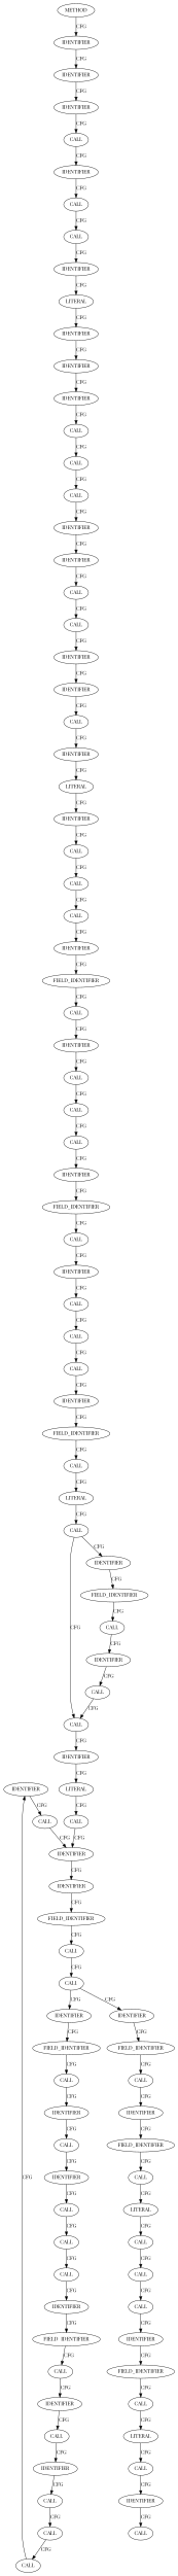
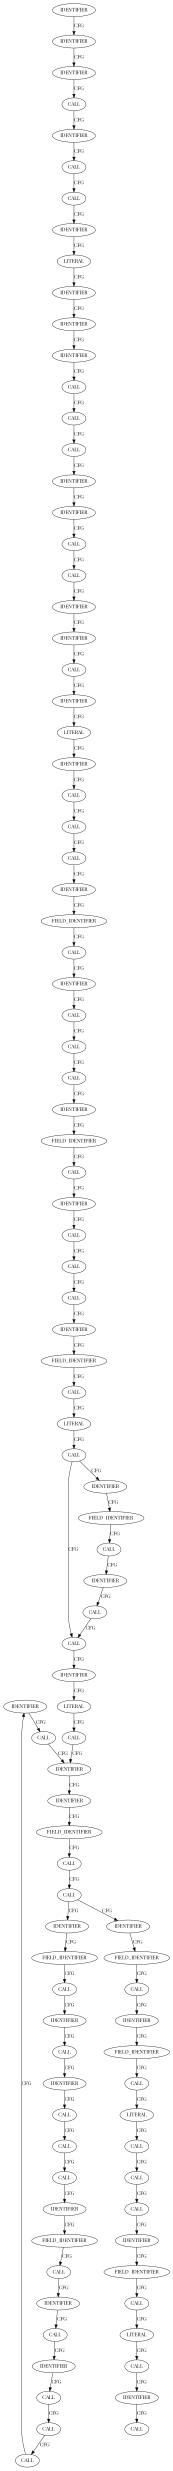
  strict digraph {
    fontname="Playfair Display"
    node [ARGUMENT_INDEX=1 CODE=desc COLUMN_NUMBER=6 LINE_NUMBER=518 ORDER=1 TYPE_FULL_NAME="<empty>" filename="messenger_v2.c" fontname="Playfair Display"]
    edge [fontname="Playfair Display"]
    n1 [CODE=i COLUMN_NUMBER=36 NAME=i TYPE_FULL_NAME=int label=IDENTIFIER]
    n2 [ARGUMENT_INDEX=3 CODE="i++" COLUMN_NUMBER=36 DISPATCH_TYPE=STATIC_DISPATCH METHOD_FULL_NAME="<operator>.postIncrement" NAME="<operator>.postIncrement" ORDER=3 label=CALL]
    n3 [CODE=i COLUMN_NUMBER=14 NAME=i TYPE_FULL_NAME=int label=IDENTIFIER]
    n4 [COLUMN_NUMBER=18 NAME=desc TYPE_FULL_NAME="ceph_frame_desc*" label=IDENTIFIER]
    n5 [ARGUMENT_INDEX=2 CODE="crc32c(0, p, crcp - p)" COLUMN_NUMBER=8 DISPATCH_TYPE=STATIC_DISPATCH LINE_NUMBER=501 METHOD_FULL_NAME=crc32c NAME=crc32c ORDER=2 label=CALL]
    n6 [ARGUMENT_INDEX=-1 CODE="crc = crc32c(0, p, crcp - p)" COLUMN_NUMBER=2 DISPATCH_TYPE=STATIC_DISPATCH LINE_NUMBER=501 METHOD_FULL_NAME="<operator>.assignment" NAME="<operator>.assignment" ORDER=6 label=CALL]
    n7 [CODE=expected_crc COLUMN_NUMBER=2 LINE_NUMBER=502 NAME=expected_crc TYPE_FULL_NAME=u32 label=IDENTIFIER]
    n8 [CODE=crcp COLUMN_NUMBER=36 LINE_NUMBER=502 NAME=crcp TYPE_FULL_NAME="void*" label=IDENTIFIER]
    n9 [ARGUMENT_INDEX=-1 CODE="desc->fd_lens[i] = ceph_decode_32(&p)" COLUMN_NUMBER=3 DISPATCH_TYPE=STATIC_DISPATCH LINE_NUMBER=519 METHOD_FULL_NAME="<operator>.assignment" NAME="<operator>.assignment" label=CALL]
    n10 [COLUMN_NUMBER=3 LINE_NUMBER=520 NAME=desc TYPE_FULL_NAME="ceph_frame_desc*" label=IDENTIFIER]
    n11 [ARGUMENT_INDEX=2 CANONICAL_NAME=fd_aligns CODE=fd_aligns COLUMN_NUMBER=3 LINE_NUMBER=520 ORDER=2 label=FIELD_IDENTIFIER TYPE_FULL_NAME=""]
    n12 [CODE="desc->fd_aligns" COLUMN_NUMBER=3 DISPATCH_TYPE=STATIC_DISPATCH LINE_NUMBER=520 METHOD_FULL_NAME="<operator>.indirectFieldAccess" NAME="<operator>.indirectFieldAccess" label=CALL]
    n13 [ARGUMENT_INDEX=2 CODE=i COLUMN_NUMBER=19 LINE_NUMBER=520 NAME=i ORDER=2 TYPE_FULL_NAME=int label=IDENTIFIER]
    n14 [CODE="desc->fd_aligns[i]" COLUMN_NUMBER=3 DISPATCH_TYPE=STATIC_DISPATCH LINE_NUMBER=520 METHOD_FULL_NAME="<operator>.indirectIndexAccess" NAME="<operator>.indirectIndexAccess" label=CALL]
    n15 [CODE=p COLUMN_NUMBER=40 LINE_NUMBER=520 NAME=p TYPE_FULL_NAME="void*" label=IDENTIFIER]
    n16 [LINE_NUMBER=513 NAME=desc TYPE_FULL_NAME="ceph_frame_desc*" label=IDENTIFIER]
    n17 [ARGUMENT_INDEX=2 CANONICAL_NAME=fd_seg_cnt CODE=fd_seg_cnt LINE_NUMBER=513 ORDER=2 label=FIELD_IDENTIFIER TYPE_FULL_NAME=""]
    n18 [CODE="desc->fd_seg_cnt" DISPATCH_TYPE=STATIC_DISPATCH LINE_NUMBER=513 METHOD_FULL_NAME="<operator>.indirectFieldAccess" NAME="<operator>.indirectFieldAccess" label=CALL]
    n19 [ARGUMENT_INDEX=2 CODE=1 COLUMN_NUMBER=25 LINE_NUMBER=513 ORDER=2 TYPE_FULL_NAME=int label=LITERAL]
    n20 [ARGUMENT_INDEX=-1 CODE="*crcp = p + CEPH_PREAMBLE_LEN - CEPH_CRC_LEN" COLUMN_NUMBER=7 DISPATCH_TYPE=STATIC_DISPATCH LINE_NUMBER=497 METHOD_FULL_NAME="<operator>.assignment" NAME="<operator>.assignment" ORDER=2 label=CALL]
    n21 [CODE=crc COLUMN_NUMBER=2 LINE_NUMBER=501 NAME=crc TYPE_FULL_NAME=u32 label=IDENTIFIER]
    n22 [CODE=0 COLUMN_NUMBER=15 LINE_NUMBER=501 TYPE_FULL_NAME=int label=LITERAL]
    n23 [ARGUMENT_INDEX=2 CODE=p COLUMN_NUMBER=18 LINE_NUMBER=501 NAME=p ORDER=2 TYPE_FULL_NAME="void*" label=IDENTIFIER]
    n24 [ARGUMENT_INDEX=2 CODE="get_unaligned_le32(crcp)" COLUMN_NUMBER=17 DISPATCH_TYPE=STATIC_DISPATCH LINE_NUMBER=502 METHOD_FULL_NAME=get_unaligned_le32 NAME=get_unaligned_le32 ORDER=2 label=CALL]
    n25 [ARGUMENT_INDEX=2 CODE=0 COLUMN_NUMBER=11 ORDER=2 TYPE_FULL_NAME=int label=LITERAL]
    n26 [ARGUMENT_INDEX=-1 CODE="i = 0" COLUMN_NUMBER=7 DISPATCH_TYPE=STATIC_DISPATCH METHOD_FULL_NAME="<operator>.assignment" NAME="<operator>.assignment" label=CALL]
    n27 [ARGUMENT_INDEX=2 CANONICAL_NAME=fd_lens CODE=fd_lens LINE_NUMBER=532 ORDER=2 label=FIELD_IDENTIFIER TYPE_FULL_NAME=""]
    n28 [CODE="desc->fd_lens" DISPATCH_TYPE=STATIC_DISPATCH LINE_NUMBER=532 METHOD_FULL_NAME="<operator>.indirectFieldAccess" NAME="<operator>.indirectFieldAccess" label=CALL]
    n29 [ARGUMENT_INDEX=2 CODE=0 COLUMN_NUMBER=20 LINE_NUMBER=532 ORDER=2 TYPE_FULL_NAME=int label=LITERAL]
    n30 [CODE="desc->fd_lens[0]" DISPATCH_TYPE=STATIC_DISPATCH LINE_NUMBER=532 METHOD_FULL_NAME="<operator>.indirectIndexAccess" NAME="<operator>.indirectIndexAccess" label=CALL]
    n31 [CODE="desc->fd_seg_cnt < 1" DISPATCH_TYPE=STATIC_DISPATCH LINE_NUMBER=513 METHOD_FULL_NAME="<operator>.lessThan" NAME="<operator>.lessThan" label=CALL]
    n32 [ARGUMENT_INDEX=-1 CODE="desc->fd_seg_cnt < 1 ||\n	    desc->fd_seg_cnt > CEPH_FRAME_MAX_SEGMENT_COUNT" DISPATCH_TYPE=STATIC_DISPATCH LINE_NUMBER=513 METHOD_FULL_NAME="<operator>.logicalOr" NAME="<operator>.logicalOr" label=CALL]
    n33 [LINE_NUMBER=514 NAME=desc TYPE_FULL_NAME="ceph_frame_desc*" label=IDENTIFIER]
    n34 [CODE=i COLUMN_NUMBER=7 NAME=i TYPE_FULL_NAME=int label=IDENTIFIER]
    n35 [ARGUMENT_INDEX=2 CANONICAL_NAME=fd_seg_cnt CODE=fd_seg_cnt LINE_NUMBER=514 ORDER=2 label=FIELD_IDENTIFIER TYPE_FULL_NAME=""]
    n36 [CODE="desc->fd_seg_cnt" DISPATCH_TYPE=STATIC_DISPATCH LINE_NUMBER=514 METHOD_FULL_NAME="<operator>.indirectFieldAccess" NAME="<operator>.indirectFieldAccess" label=CALL]
    n37 [COLUMN_NUMBER=7 LINE_NUMBER=527 NAME=desc TYPE_FULL_NAME="ceph_frame_desc*" label=IDENTIFIER]
    n38 [ARGUMENT_INDEX=2 CANONICAL_NAME=fd_lens CODE=fd_lens COLUMN_NUMBER=7 LINE_NUMBER=527 ORDER=2 label=FIELD_IDENTIFIER TYPE_FULL_NAME=""]
    n39 [CODE="desc->fd_lens" COLUMN_NUMBER=7 DISPATCH_TYPE=STATIC_DISPATCH LINE_NUMBER=527 METHOD_FULL_NAME="<operator>.indirectFieldAccess" NAME="<operator>.indirectFieldAccess" label=CALL]
    n40 [COLUMN_NUMBER=21 LINE_NUMBER=527 NAME=desc TYPE_FULL_NAME="ceph_frame_desc*" label=IDENTIFIER]
    n41 [CODE=crcp COLUMN_NUMBER=21 LINE_NUMBER=501 NAME=crcp TYPE_FULL_NAME="void*" label=IDENTIFIER]
    n42 [ARGUMENT_INDEX=2 CODE=p COLUMN_NUMBER=28 LINE_NUMBER=501 NAME=p ORDER=2 TYPE_FULL_NAME="void*" label=IDENTIFIER]
    n43 [ARGUMENT_INDEX=3 CODE="crcp - p" COLUMN_NUMBER=21 DISPATCH_TYPE=STATIC_DISPATCH LINE_NUMBER=501 METHOD_FULL_NAME="<operator>.subtraction" NAME="<operator>.subtraction" ORDER=3 label=CALL]
    n44 [ARGUMENT_INDEX=2 CANONICAL_NAME=fd_seg_cnt CODE=fd_seg_cnt COLUMN_NUMBER=21 LINE_NUMBER=527 ORDER=2 label=FIELD_IDENTIFIER TYPE_FULL_NAME=""]
    n45 [ARGUMENT_INDEX=-1 CODE="!desc->fd_lens[desc->fd_seg_cnt - 1]" DISPATCH_TYPE=STATIC_DISPATCH LINE_NUMBER=527 METHOD_FULL_NAME="<operator>.logicalNot" NAME="<operator>.logicalNot" label=CALL]
    n46 [LINE_NUMBER=532 NAME=desc TYPE_FULL_NAME="ceph_frame_desc*" label=IDENTIFIER]
    n47 [ARGUMENT_INDEX=-1 CODE="memset(desc, 0, sizeof(*desc))" COLUMN_NUMBER=2 DISPATCH_TYPE=STATIC_DISPATCH LINE_NUMBER=509 METHOD_FULL_NAME=memset NAME=memset ORDER=9 label=CALL]
    n48 [COLUMN_NUMBER=2 LINE_NUMBER=511 NAME=desc TYPE_FULL_NAME="ceph_frame_desc*" label=IDENTIFIER]
    n49 [ARGUMENT_INDEX=2 CANONICAL_NAME=fd_tag CODE=fd_tag COLUMN_NUMBER=2 LINE_NUMBER=511 ORDER=2 label=FIELD_IDENTIFIER TYPE_FULL_NAME=""]
    n50 [CODE="desc->fd_tag" COLUMN_NUMBER=2 DISPATCH_TYPE=STATIC_DISPATCH LINE_NUMBER=511 METHOD_FULL_NAME="<operator>.indirectFieldAccess" NAME="<operator>.indirectFieldAccess" label=CALL]
    n51 [ARGUMENT_INDEX=-1 CODE="desc->fd_aligns[i] = ceph_decode_16(&p)" COLUMN_NUMBER=3 DISPATCH_TYPE=STATIC_DISPATCH LINE_NUMBER=520 METHOD_FULL_NAME="<operator>.assignment" NAME="<operator>.assignment" ORDER=2 label=CALL]
    n52 [CODE="&p" COLUMN_NUMBER=39 DISPATCH_TYPE=STATIC_DISPATCH LINE_NUMBER=520 METHOD_FULL_NAME="<operator>.addressOf" NAME="<operator>.addressOf" label=CALL]
    n53 [ARGUMENT_INDEX=2 CODE="ceph_decode_16(&p)" COLUMN_NUMBER=24 DISPATCH_TYPE=STATIC_DISPATCH LINE_NUMBER=520 METHOD_FULL_NAME=ceph_decode_16 NAME=ceph_decode_16 ORDER=2 label=CALL]
    n54 [ARGUMENT_INDEX=2 CODE=CEPH_MSG_MAX_CONTROL_LEN COLUMN_NUMBER=25 LINE_NUMBER=532 NAME=CEPH_MSG_MAX_CONTROL_LEN ORDER=2 TYPE_FULL_NAME=ANY label=IDENTIFIER]
    n55 [ARGUMENT_INDEX=-1 CODE="desc->fd_lens[0] > CEPH_MSG_MAX_CONTROL_LEN" DISPATCH_TYPE=STATIC_DISPATCH LINE_NUMBER=532 METHOD_FULL_NAME="<operator>.greaterThan" NAME="<operator>.greaterThan" label=CALL]
    n56 [ARGUMENT_INDEX=2 CODE=1 COLUMN_NUMBER=40 LINE_NUMBER=527 ORDER=2 TYPE_FULL_NAME=int label=LITERAL]
    n57 [ARGUMENT_INDEX=2 CODE="desc->fd_seg_cnt - 1" COLUMN_NUMBER=21 DISPATCH_TYPE=STATIC_DISPATCH LINE_NUMBER=527 METHOD_FULL_NAME="<operator>.subtraction" NAME="<operator>.subtraction" ORDER=2 label=CALL]
    n58 [CODE="desc->fd_lens[desc->fd_seg_cnt - 1]" COLUMN_NUMBER=7 DISPATCH_TYPE=STATIC_DISPATCH LINE_NUMBER=527 METHOD_FULL_NAME="<operator>.indirectIndexAccess" NAME="<operator>.indirectIndexAccess" label=CALL]
    n59 [ARGUMENT_INDEX=-1 CODE="expected_crc = get_unaligned_le32(crcp)" COLUMN_NUMBER=2 DISPATCH_TYPE=STATIC_DISPATCH LINE_NUMBER=502 METHOD_FULL_NAME="<operator>.assignment" NAME="<operator>.assignment" ORDER=7 label=CALL]
    n60 [CODE=crc LINE_NUMBER=503 NAME=crc TYPE_FULL_NAME=u32 label=IDENTIFIER]
    n61 [ARGUMENT_INDEX=2 CODE=expected_crc COLUMN_NUMBER=13 LINE_NUMBER=503 NAME=expected_crc ORDER=2 TYPE_FULL_NAME=u32 label=IDENTIFIER]
    n62 [ARGUMENT_INDEX=2 CODE=CEPH_CRC_LEN COLUMN_NUMBER=39 LINE_NUMBER=497 NAME=CEPH_CRC_LEN ORDER=2 TYPE_FULL_NAME=ANY label=IDENTIFIER]
    n63 [ARGUMENT_INDEX=2 CODE="p + CEPH_PREAMBLE_LEN - CEPH_CRC_LEN" COLUMN_NUMBER=15 DISPATCH_TYPE=STATIC_DISPATCH LINE_NUMBER=497 METHOD_FULL_NAME="<operator>.subtraction" NAME="<operator>.subtraction" ORDER=2 label=CALL]
    n64 [CODE=p COLUMN_NUMBER=32 LINE_NUMBER=511 NAME=p TYPE_FULL_NAME="void*" label=IDENTIFIER]
    n65 [CODE="&p" COLUMN_NUMBER=31 DISPATCH_TYPE=STATIC_DISPATCH LINE_NUMBER=511 METHOD_FULL_NAME="<operator>.addressOf" NAME="<operator>.addressOf" label=CALL]
    n66 [ARGUMENT_INDEX=2 CODE="ceph_decode_8(&p)" COLUMN_NUMBER=17 DISPATCH_TYPE=STATIC_DISPATCH LINE_NUMBER=511 METHOD_FULL_NAME=ceph_decode_8 NAME=ceph_decode_8 ORDER=2 label=CALL]
    n67 [ARGUMENT_INDEX=-1 CODE="desc->fd_tag = ceph_decode_8(&p)" COLUMN_NUMBER=2 DISPATCH_TYPE=STATIC_DISPATCH LINE_NUMBER=511 METHOD_FULL_NAME="<operator>.assignment" NAME="<operator>.assignment" ORDER=10 label=CALL]
    n68 [CODE="desc->fd_seg_cnt" COLUMN_NUMBER=21 DISPATCH_TYPE=STATIC_DISPATCH LINE_NUMBER=527 METHOD_FULL_NAME="<operator>.indirectFieldAccess" NAME="<operator>.indirectFieldAccess" label=CALL]
    n69 [COLUMN_NUMBER=2 LINE_NUMBER=512 NAME=desc TYPE_FULL_NAME="ceph_frame_desc*" label=IDENTIFIER]
    n70 [ARGUMENT_INDEX=2 CANONICAL_NAME=fd_seg_cnt CODE=fd_seg_cnt COLUMN_NUMBER=2 LINE_NUMBER=512 ORDER=2 label=FIELD_IDENTIFIER TYPE_FULL_NAME=""]
    n71 [CODE="desc->fd_seg_cnt" COLUMN_NUMBER=2 DISPATCH_TYPE=STATIC_DISPATCH LINE_NUMBER=512 METHOD_FULL_NAME="<operator>.indirectFieldAccess" NAME="<operator>.indirectFieldAccess" label=CALL]
    n72 [CODE=p COLUMN_NUMBER=36 LINE_NUMBER=512 NAME=p TYPE_FULL_NAME="void*" label=IDENTIFIER]
    n73 [CODE=p COLUMN_NUMBER=38 LINE_NUMBER=519 NAME=p TYPE_FULL_NAME="void*" label=IDENTIFIER]
    n74 [CODE="&p" COLUMN_NUMBER=37 DISPATCH_TYPE=STATIC_DISPATCH LINE_NUMBER=519 METHOD_FULL_NAME="<operator>.addressOf" NAME="<operator>.addressOf" label=CALL]
    n75 [ARGUMENT_INDEX=2 CODE="ceph_decode_32(&p)" COLUMN_NUMBER=22 DISPATCH_TYPE=STATIC_DISPATCH LINE_NUMBER=519 METHOD_FULL_NAME=ceph_decode_32 NAME=ceph_decode_32 ORDER=2 label=CALL]
-   n76 [AST_PARENT_FULL_NAME="messenger_v2.c:<global>" AST_PARENT_TYPE=TYPE_DECL CODE="static int decode_preamble(void *p, struct ceph_frame_desc *desc)\n{\n	void *crcp = p + CEPH_PREAMBLE_LEN - CEPH_CRC_LEN;\n	u32 crc, expected_crc;\n	int i;\n\n	crc = crc32c(0, p, crcp - p);\n	expected_crc = get_unaligned_le32(crcp);\n	if (crc != expected_crc) {\n		pr_err(\"bad preamble crc, calculated %u, expected %u\\n\",\n		       crc, expected_crc);\n		return -EBADMSG;\n	}\n\n	memset(desc, 0, sizeof(*desc));\n\n	desc->fd_tag = ceph_decode_8(&p);\n	desc->fd_seg_cnt = ceph_decode_8(&p);\n	if (desc->fd_seg_cnt < 1 ||\n	    desc->fd_seg_cnt > CEPH_FRAME_MAX_SEGMENT_COUNT) {\n		pr_err(\"bad segment count %d\\n\", desc->fd_seg_cnt);\n		return -EINVAL;\n	}\n	for (i = 0; i < desc->fd_seg_cnt; i++) {\n		desc->fd_lens[i] = ceph_decode_32(&p);\n		desc->fd_aligns[i] = ceph_decode_16(&p);\n	}\n\n	/*\n	 * This would fire for FRAME_TAG_WAIT (it has one empty\n	 * segment), but we should never get it as client.\n	 */\n	if (!desc->fd_lens[desc->fd_seg_cnt - 1]) {\n		pr_err(\"last segment empty\\n\");\n		return -EINVAL;\n	}\n\n	if (desc->fd_l..." COLUMN_NUMBER=1 COLUMN_NUMBER_END=1 FILENAME="messenger_v2.c" FULL_NAME=decode_preamble IS_EXTERNAL=false LINE_NUMBER=495 LINE_NUMBER_END=550 NAME=decode_preamble ORDER=36 SIGNATURE="int decode_preamble (void*,ceph_frame_desc*)" label=METHOD ARGUMENT_INDEX="" TYPE_FULL_NAME=""]
    n77 [CODE=crcp COLUMN_NUMBER=8 LINE_NUMBER=497 NAME=crcp TYPE_FULL_NAME="void*" label=IDENTIFIER]
    n78 [CODE=p COLUMN_NUMBER=15 LINE_NUMBER=497 NAME=p TYPE_FULL_NAME="void*" label=IDENTIFIER]
    n79 [ARGUMENT_INDEX=2 CODE=CEPH_PREAMBLE_LEN COLUMN_NUMBER=19 LINE_NUMBER=497 NAME=CEPH_PREAMBLE_LEN ORDER=2 TYPE_FULL_NAME=ANY label=IDENTIFIER]
    n80 [ARGUMENT_INDEX=2 CANONICAL_NAME=fd_seg_cnt CODE=fd_seg_cnt COLUMN_NUMBER=18 ORDER=2 label=FIELD_IDENTIFIER TYPE_FULL_NAME=""]
    n81 [CODE="&p" COLUMN_NUMBER=35 DISPATCH_TYPE=STATIC_DISPATCH LINE_NUMBER=512 METHOD_FULL_NAME="<operator>.addressOf" NAME="<operator>.addressOf" label=CALL]
    n82 [ARGUMENT_INDEX=2 CODE="ceph_decode_8(&p)" COLUMN_NUMBER=21 DISPATCH_TYPE=STATIC_DISPATCH LINE_NUMBER=512 METHOD_FULL_NAME=ceph_decode_8 NAME=ceph_decode_8 ORDER=2 label=CALL]
    n83 [ARGUMENT_INDEX=-1 CODE="desc->fd_seg_cnt = ceph_decode_8(&p)" COLUMN_NUMBER=2 DISPATCH_TYPE=STATIC_DISPATCH LINE_NUMBER=512 METHOD_FULL_NAME="<operator>.assignment" NAME="<operator>.assignment" ORDER=11 label=CALL]
    n84 [ARGUMENT_INDEX=2 CODE="desc->fd_seg_cnt > CEPH_FRAME_MAX_SEGMENT_COUNT" DISPATCH_TYPE=STATIC_DISPATCH LINE_NUMBER=514 METHOD_FULL_NAME="<operator>.greaterThan" NAME="<operator>.greaterThan" ORDER=2 label=CALL]
    n85 [ARGUMENT_INDEX=2 CANONICAL_NAME=fd_lens CODE=fd_lens COLUMN_NUMBER=3 LINE_NUMBER=519 ORDER=2 label=FIELD_IDENTIFIER TYPE_FULL_NAME=""]
    n86 [CODE="desc->fd_lens" COLUMN_NUMBER=3 DISPATCH_TYPE=STATIC_DISPATCH LINE_NUMBER=519 METHOD_FULL_NAME="<operator>.indirectFieldAccess" NAME="<operator>.indirectFieldAccess" label=CALL]
    n87 [ARGUMENT_INDEX=2 CODE=i COLUMN_NUMBER=17 LINE_NUMBER=519 NAME=i ORDER=2 TYPE_FULL_NAME=int label=IDENTIFIER]
    n88 [CODE="desc->fd_lens[i]" COLUMN_NUMBER=3 DISPATCH_TYPE=STATIC_DISPATCH LINE_NUMBER=519 METHOD_FULL_NAME="<operator>.indirectIndexAccess" NAME="<operator>.indirectIndexAccess" label=CALL]
    n89 [ARGUMENT_INDEX=3 CODE="sizeof(*desc)" COLUMN_NUMBER=18 DISPATCH_TYPE=STATIC_DISPATCH LINE_NUMBER=509 METHOD_FULL_NAME="<operator>.sizeOf" NAME="<operator>.sizeOf" ORDER=3 label=CALL]
    n90 [ARGUMENT_INDEX=-1 CODE="crc != expected_crc" DISPATCH_TYPE=STATIC_DISPATCH LINE_NUMBER=503 METHOD_FULL_NAME="<operator>.notEquals" NAME="<operator>.notEquals" label=CALL]
    n91 [ARGUMENT_INDEX=2 CODE=CEPH_FRAME_MAX_SEGMENT_COUNT COLUMN_NUMBER=25 LINE_NUMBER=514 NAME=CEPH_FRAME_MAX_SEGMENT_COUNT ORDER=2 TYPE_FULL_NAME=ANY label=IDENTIFIER]
    n92 [ARGUMENT_INDEX=2 CODE="desc->fd_seg_cnt" COLUMN_NUMBER=18 DISPATCH_TYPE=STATIC_DISPATCH METHOD_FULL_NAME="<operator>.indirectFieldAccess" NAME="<operator>.indirectFieldAccess" ORDER=2 label=CALL]
    n93 [ARGUMENT_INDEX=2 CODE="i < desc->fd_seg_cnt" COLUMN_NUMBER=14 DISPATCH_TYPE=STATIC_DISPATCH METHOD_FULL_NAME="<operator>.lessThan" NAME="<operator>.lessThan" ORDER=2 label=CALL]
    n94 [COLUMN_NUMBER=3 LINE_NUMBER=519 NAME=desc TYPE_FULL_NAME="ceph_frame_desc*" label=IDENTIFIER]
    n95 [ARGUMENT_INDEX=2 CODE=0 COLUMN_NUMBER=15 LINE_NUMBER=509 ORDER=2 TYPE_FULL_NAME=int label=LITERAL]
    n96 [COLUMN_NUMBER=26 LINE_NUMBER=509 NAME=desc TYPE_FULL_NAME="ceph_frame_desc*" label=IDENTIFIER]
    n97 [CODE="*desc" COLUMN_NUMBER=25 DISPATCH_TYPE=STATIC_DISPATCH LINE_NUMBER=509 METHOD_FULL_NAME="<operator>.indirection" NAME="<operator>.indirection" label=CALL]
    n98 [COLUMN_NUMBER=9 LINE_NUMBER=509 NAME=desc TYPE_FULL_NAME="ceph_frame_desc*" label=IDENTIFIER]
    n99 [CODE="p + CEPH_PREAMBLE_LEN" COLUMN_NUMBER=15 DISPATCH_TYPE=STATIC_DISPATCH LINE_NUMBER=497 METHOD_FULL_NAME="<operator>.addition" NAME="<operator>.addition" label=CALL]
    n1 -> n2 [label=CFG]
    n2 -> n3 [label=CFG]
    n3 -> n4 [label=CFG]
    n4 -> n80 [label=CFG]
    n5 -> n6 [label=CFG]
    n6 -> n7 [label=CFG]
    n7 -> n8 [label=CFG]
    n8 -> n24 [label=CFG]
    n9 -> n10 [label=CFG]
    n10 -> n11 [label=CFG]
    n11 -> n12 [label=CFG]
    n12 -> n13 [label=CFG]
    n13 -> n14 [label=CFG]
    n14 -> n15 [label=CFG]
    n15 -> n52 [label=CFG]
    n16 -> n17 [label=CFG]
    n17 -> n18 [label=CFG]
    n18 -> n19 [label=CFG]
    n19 -> n31 [label=CFG]
    n20 -> n21 [label=CFG]
    n21 -> n22 [label=CFG]
    n22 -> n23 [label=CFG]
    n23 -> n41 [label=CFG]
    n24 -> n59 [label=CFG]
    n25 -> n26 [label=CFG]
    n26 -> n3 [label=CFG]
    n27 -> n28 [label=CFG]
    n28 -> n29 [label=CFG]
    n29 -> n30 [label=CFG]
    n30 -> n54 [label=CFG]
    n31 -> n32 [label=CFG]
    n31 -> n33 [label=CFG]
    n32 -> n34 [label=CFG]
    n33 -> n35 [label=CFG]
    n34 -> n25 [label=CFG]
    n35 -> n36 [label=CFG]
    n36 -> n91 [label=CFG]
    n37 -> n38 [label=CFG]
    n38 -> n39 [label=CFG]
    n39 -> n40 [label=CFG]
    n40 -> n44 [label=CFG]
    n41 -> n42 [label=CFG]
    n42 -> n43 [label=CFG]
    n43 -> n5 [label=CFG]
    n44 -> n68 [label=CFG]
    n45 -> n46 [label=CFG]
    n46 -> n27 [label=CFG]
    n47 -> n48 [label=CFG]
    n48 -> n49 [label=CFG]
    n49 -> n50 [label=CFG]
    n50 -> n64 [label=CFG]
    n51 -> n1 [label=CFG]
    n52 -> n53 [label=CFG]
    n53 -> n51 [label=CFG]
    n54 -> n55 [label=CFG]
    n56 -> n57 [label=CFG]
    n57 -> n58 [label=CFG]
    n58 -> n45 [label=CFG]
    n59 -> n60 [label=CFG]
    n60 -> n61 [label=CFG]
    n61 -> n90 [label=CFG]
    n62 -> n63 [label=CFG]
    n63 -> n20 [label=CFG]
    n64 -> n65 [label=CFG]
    n65 -> n66 [label=CFG]
    n66 -> n67 [label=CFG]
    n67 -> n69 [label=CFG]
    n68 -> n56 [label=CFG]
    n69 -> n70 [label=CFG]
    n70 -> n71 [label=CFG]
    n71 -> n72 [label=CFG]
    n72 -> n81 [label=CFG]
    n73 -> n74 [label=CFG]
    n74 -> n75 [label=CFG]
    n75 -> n9 [label=CFG]
-   n76 -> n77 [label=CFG]
    n77 -> n78 [label=CFG]
    n78 -> n79 [label=CFG]
    n79 -> n99 [label=CFG]
    n80 -> n92 [label=CFG]
    n81 -> n82 [label=CFG]
    n82 -> n83 [label=CFG]
    n83 -> n16 [label=CFG]
    n84 -> n32 [label=CFG]
    n85 -> n86 [label=CFG]
    n86 -> n87 [label=CFG]
    n87 -> n88 [label=CFG]
    n88 -> n73 [label=CFG]
    n89 -> n47 [label=CFG]
    n90 -> n98 [label=CFG]
    n91 -> n84 [label=CFG]
    n92 -> n93 [label=CFG]
    n93 -> n37 [label=CFG]
    n93 -> n94 [label=CFG]
    n94 -> n85 [label=CFG]
    n95 -> n96 [label=CFG]
    n96 -> n97 [label=CFG]
    n97 -> n89 [label=CFG]
    n98 -> n95 [label=CFG]
    n99 -> n62 [label=CFG]
  }
